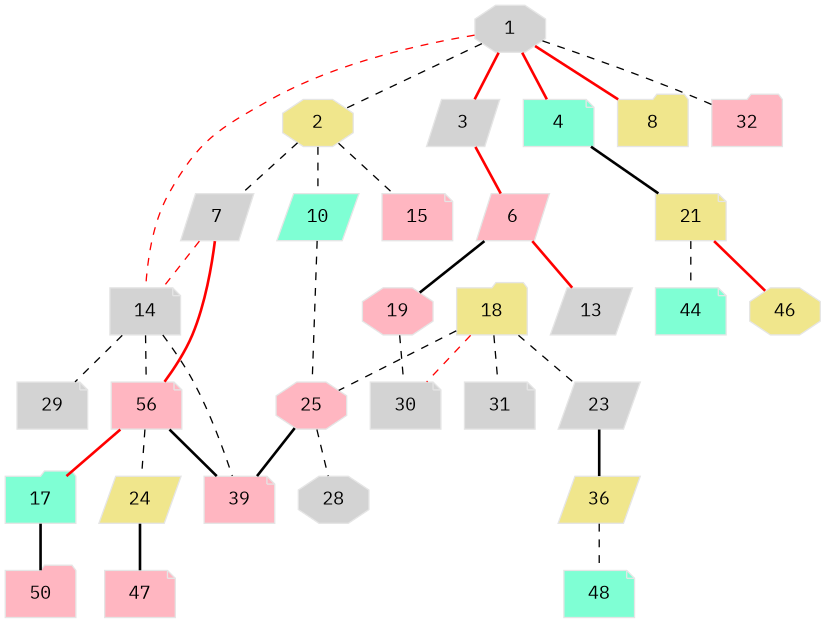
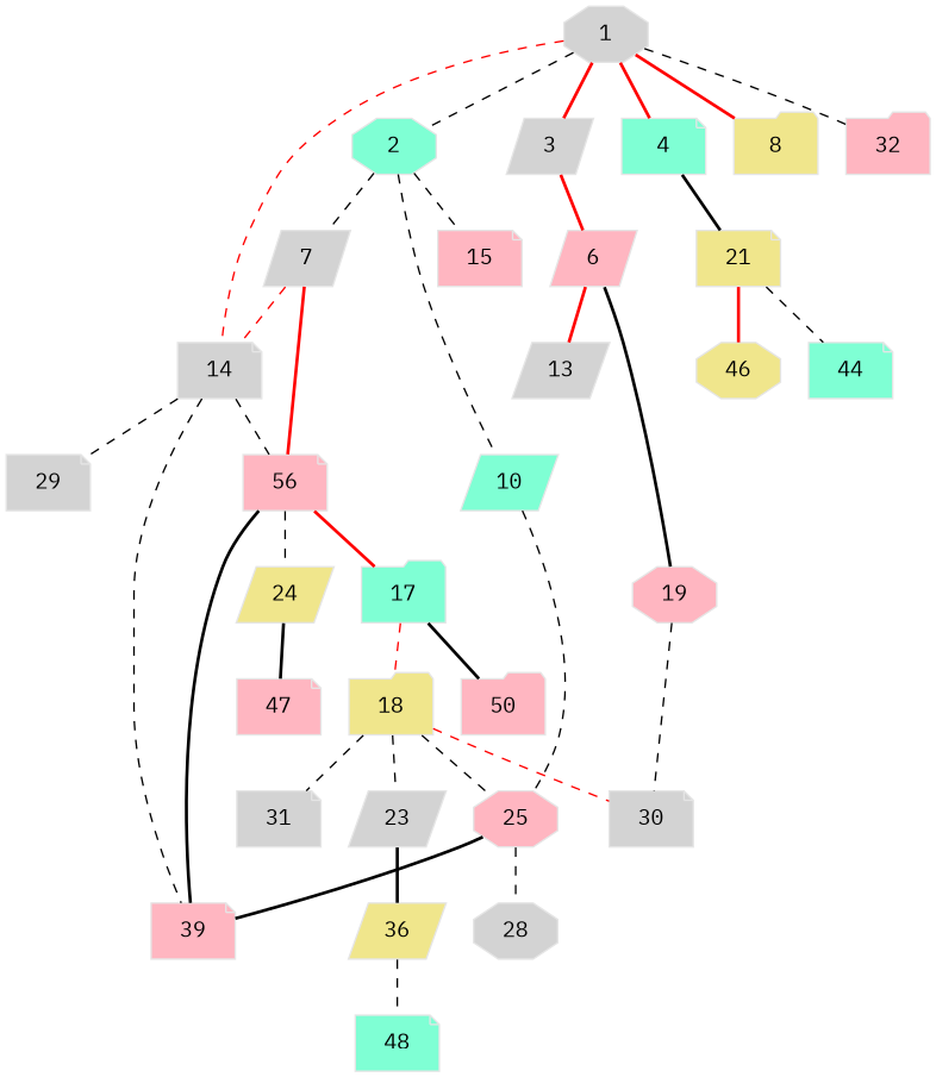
  graph {
    fontname="IBM Plex Mono"
    node [color=gray90 fillcolor=lightgrey fontname="IBM Plex Mono" shape=note style=filled]
    edge [color=black fontname="IBM Plex Mono" style=dashed]
    1 [shape=octagon super="+12"]
-   2 [fillcolor=khaki shape=octagon super="+5"]
+   2 [fillcolor=aquamarine shape=octagon super="+5"]
    3 [shape=parallelogram]
    4 [fillcolor=aquamarine]
    8 [fillcolor=khaki shape=folder super="+33"]
    14 [super="+20"]
    32 [fillcolor=lightpink shape=folder]
    7 [shape=parallelogram super="+43"]
    10 [fillcolor=aquamarine shape=parallelogram super="+27"]
    15 [fillcolor=lightpink super="+38"]
    6 [fillcolor=lightpink shape=parallelogram super="+9"]
    21 [fillcolor=khaki super="+35"]
    n13 [fillcolor=lightpink label=56 super="+49"]
    29
    39 [fillcolor=lightpink super="+42"]
    25 [fillcolor=lightpink shape=octagon super="+26"]
    13 [shape=parallelogram]
    19 [fillcolor=lightpink shape=octagon super="+45"]
    44 [fillcolor=aquamarine]
    46 [fillcolor=khaki shape=octagon]
    30
    17 [fillcolor=aquamarine shape=folder]
    24 [fillcolor=khaki shape=parallelogram super="+40"]
    28 [shape=octagon]
    18 [fillcolor=khaki shape=folder super="+22"]
    50 [fillcolor=lightpink shape=folder]
    47 [fillcolor=lightpink]
    23 [shape=parallelogram super="+34"]
    31 [super="+41"]
    36 [fillcolor=khaki shape=parallelogram super="+37"]
    48 [fillcolor=aquamarine]
    1 -- 2
    1 -- 3 [color=red style=bold]
    1 -- 4 [color=red style=bold]
    1 -- 8 [color=red style=bold]
    1 -- 14 [color=red]
    1 -- 32
    2 -- 7 [weight=2]
    2 -- 10
    2 -- 15
    3 -- 6 [color=red style=bold]
    4 -- 21 [style=bold]
    14 -- n13
    14 -- 29
    14 -- 39
    7 -- 14 [color=red]
    7 -- n13 [color=red style=bold]
    10 -- 25
    6 -- 13 [color=red style=bold]
    6 -- 19 [style=bold]
    21 -- 44
    21 -- 46 [color=red style=bold]
    n13 -- 39 [style=bold]
    n13 -- 17 [color=red style=bold]
    n13 -- 24
    25 -- 39 [style=bold]
    25 -- 28
    19 -- 30
+   17 -- 18 [color=red]
    17 -- 50 [style=bold]
    24 -- 47 [style=bold]
    18 -- 25
    18 -- 30 [color=red]
    18 -- 23
    18 -- 31
    23 -- 36 [style=bold]
    36 -- 48
  }
